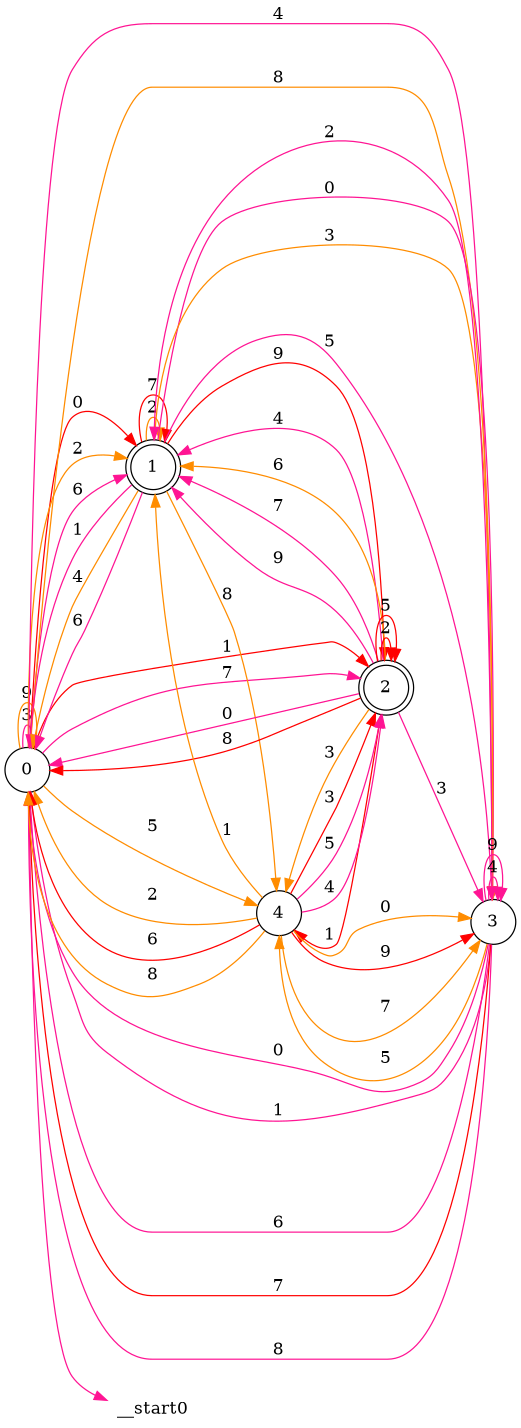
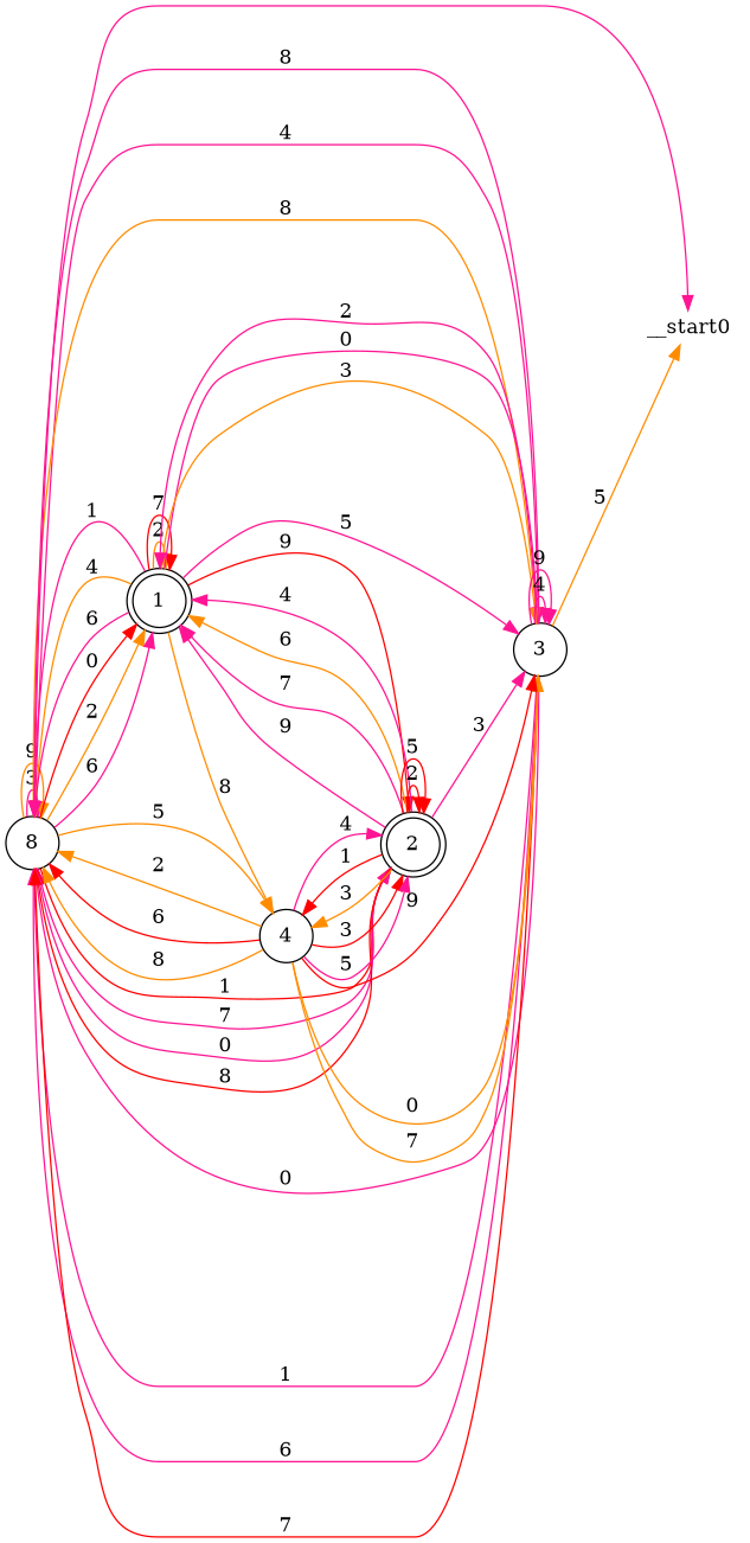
  digraph {
    rankdir=LR
    node [shape=circle]
    edge [color=deeppink]
-   n1 [label=0]
+   n1 [label=8]
    n2 [label=1 shape=doublecircle]
    n3 [label=2 shape=doublecircle]
    n4 [label=3]
    n5 [label=4]
    __start0 [height=0 shape=none width=0]
    n1 -> n1 [label=3]
    n1 -> n1 [color=darkorange label=9]
    n1 -> n2 [color=red label=0]
    n1 -> n2 [color=darkorange label=2]
    n1 -> n2 [label=6]
    n1 -> n3 [color=red label=1]
    n1 -> n3 [label=7]
    n1 -> n4 [label=4]
    n1 -> n4 [color=darkorange label=8]
    n1 -> n5 [color=darkorange label=5]
    n1 -> __start0
    n2 -> n1 [label=1]
    n2 -> n1 [color=darkorange label=4]
    n2 -> n1 [label=6]
    n2 -> n2 [color=darkorange label=2]
    n2 -> n2 [color=red label=7]
    n2 -> n3 [color=red label=9]
    n2 -> n4 [label=0]
    n2 -> n4 [color=darkorange label=3]
    n2 -> n4 [label=5]
    n2 -> n5 [color=darkorange label=8]
    n3 -> n1 [label=0]
    n3 -> n1 [color=red label=8]
    n3 -> n2 [label=4]
    n3 -> n2 [color=darkorange label=6]
    n3 -> n2 [label=7]
    n3 -> n2 [label=9]
    n3 -> n3 [color=red label=2]
    n3 -> n3 [color=red label=5]
    n3 -> n4 [label=3]
    n3 -> n5 [color=red label=1]
    n3 -> n5 [color=darkorange label=3]
    n4 -> n1 [label=0]
    n4 -> n1 [label=1]
    n4 -> n1 [label=6]
    n4 -> n1 [color=red label=7]
    n4 -> n1 [label=8]
    n4 -> n2 [label=2]
    n4 -> n4 [label=4]
    n4 -> n4 [label=9]
-   n4 -> n5 [color=darkorange label=5]
+   n4 -> __start0 [color=darkorange label=5]
    n5 -> n1 [color=darkorange label=2]
    n5 -> n1 [color=red label=6]
    n5 -> n1 [color=darkorange label=8]
-   n5 -> n2 [color=darkorange label=1]
    n5 -> n3 [color=red label=3]
    n5 -> n3 [label=4]
    n5 -> n3 [label=5]
    n5 -> n4 [color=darkorange label=0]
    n5 -> n4 [color=darkorange label=7]
    n5 -> n4 [color=red label=9]
  }
